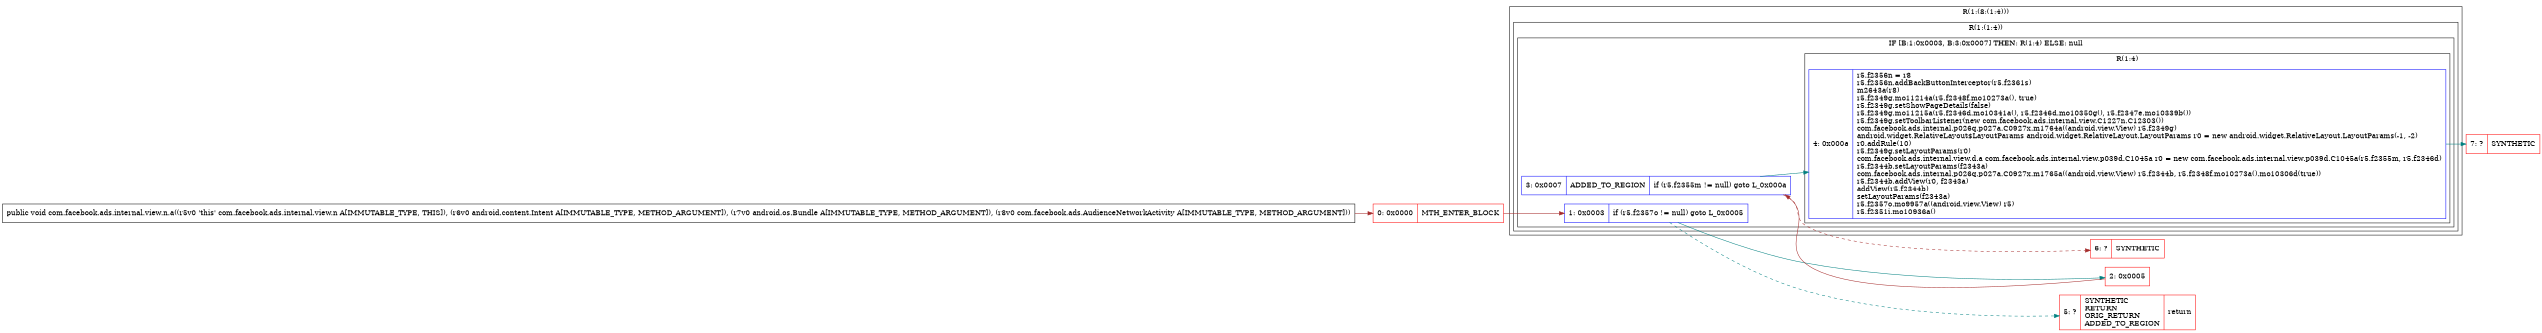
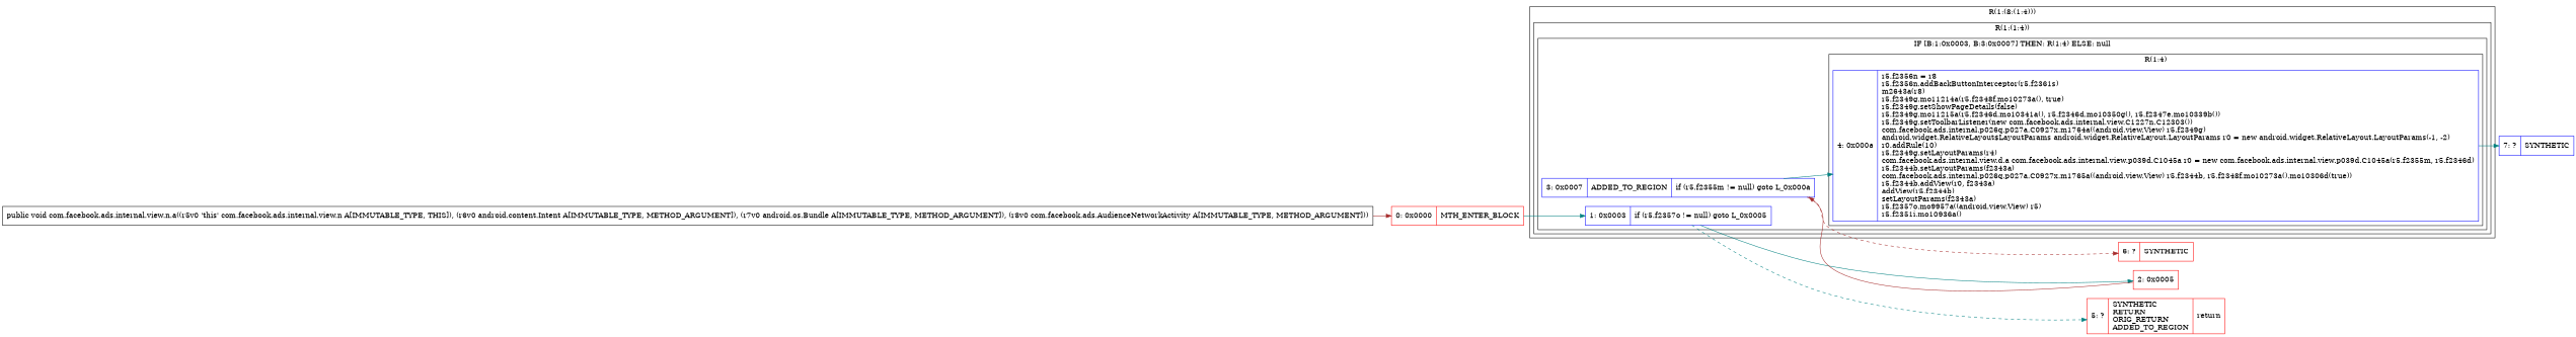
  digraph {
    rankdir=LR
    node [color=red shape=record]
    edge [color=teal]
-   n1 [color=blue label="{4\:\ 0x000a|r5.f2356n = r8\lr5.f2356n.addBackButtonInterceptor(r5.f2361s)\lm2643a(r8)\lr5.f2349g.mo11214a(r5.f2348f.mo10273a(), true)\lr5.f2349g.setShowPageDetails(false)\lr5.f2349g.mo11215a(r5.f2346d.mo10341a(), r5.f2346d.mo10350g(), r5.f2347e.mo10339b())\lr5.f2349g.setToolbarListener(new com.facebook.ads.internal.view.C1227n.C12303())\lcom.facebook.ads.internal.p026q.p027a.C0927x.m1764a((android.view.View) r5.f2349g)\landroid.widget.RelativeLayout$LayoutParams android.widget.RelativeLayout.LayoutParams r0 = new android.widget.RelativeLayout.LayoutParams(\-1, \-2)\lr0.addRule(10)\lr5.f2349g.setLayoutParams(r0)\lcom.facebook.ads.internal.view.d.a com.facebook.ads.internal.view.p039d.C1045a r0 = new com.facebook.ads.internal.view.p039d.C1045a(r5.f2355m, r5.f2346d)\lr5.f2344b.setLayoutParams(f2343a)\lcom.facebook.ads.internal.p026q.p027a.C0927x.m1765a((android.view.View) r5.f2344b, r5.f2348f.mo10273a().mo10306d(true))\lr5.f2344b.addView(r0, f2343a)\laddView(r5.f2344b)\lsetLayoutParams(f2343a)\lr5.f2357o.mo9957a((android.view.View) r5)\lr5.f2351i.mo10936a()\l}"]
+   n1 [color=blue label="{4\:\ 0x000a|r5.f2356n = r8\lr5.f2356n.addBackButtonInterceptor(r5.f2361s)\lm2643a(r8)\lr5.f2349g.mo11214a(r5.f2348f.mo10273a(), true)\lr5.f2349g.setShowPageDetails(false)\lr5.f2349g.mo11215a(r5.f2346d.mo10341a(), r5.f2346d.mo10350g(), r5.f2347e.mo10339b())\lr5.f2349g.setToolbarListener(new com.facebook.ads.internal.view.C1227n.C12303())\lcom.facebook.ads.internal.p026q.p027a.C0927x.m1764a((android.view.View) r5.f2349g)\landroid.widget.RelativeLayout$LayoutParams android.widget.RelativeLayout.LayoutParams r0 = new android.widget.RelativeLayout.LayoutParams(\-1, \-2)\lr0.addRule(10)\lr5.f2349g.setLayoutParams(r4)\lcom.facebook.ads.internal.view.d.a com.facebook.ads.internal.view.p039d.C1045a r0 = new com.facebook.ads.internal.view.p039d.C1045a(r5.f2355m, r5.f2346d)\lr5.f2344b.setLayoutParams(f2343a)\lcom.facebook.ads.internal.p026q.p027a.C0927x.m1765a((android.view.View) r5.f2344b, r5.f2348f.mo10273a().mo10306d(true))\lr5.f2344b.addView(r0, f2343a)\laddView(r5.f2344b)\lsetLayoutParams(f2343a)\lr5.f2357o.mo9957a((android.view.View) r5)\lr5.f2351i.mo10936a()\l}"]
    n2 [color=blue label="{1\:\ 0x0003|if (r5.f2357o != null) goto L_0x0005\l}"]
    n3 [color=blue label="{3\:\ 0x0007|ADDED_TO_REGION\l|if (r5.f2355m != null) goto L_0x000a\l}"]
-   n4 [label="{7\:\ ?|SYNTHETIC\l}"]
+   n4 [color=blue label="{7\:\ ?|SYNTHETIC\l}"]
    n5 [label="{2\:\ 0x0005}"]
    n6 [label="{5\:\ ?|SYNTHETIC\lRETURN\lORIG_RETURN\lADDED_TO_REGION\l|return\l}"]
    n7 [label="{6\:\ ?|SYNTHETIC\l}"]
    n8 [label="{0\:\ 0x0000|MTH_ENTER_BLOCK\l}"]
    n9 [label="{public void com.facebook.ads.internal.view.n.a((r5v0 'this' com.facebook.ads.internal.view.n A[IMMUTABLE_TYPE, THIS]), (r6v0 android.content.Intent A[IMMUTABLE_TYPE, METHOD_ARGUMENT]), (r7v0 android.os.Bundle A[IMMUTABLE_TYPE, METHOD_ARGUMENT]), (r8v0 com.facebook.ads.AudienceNetworkActivity A[IMMUTABLE_TYPE, METHOD_ARGUMENT])) }" color=""]
    subgraph cluster_1 {
      label="R(1:(8:(1:4)))"
      subgraph cluster_2 {
        label="R(1:(1:4))"
        subgraph cluster_3 {
          label="IF [B:1:0x0003, B:3:0x0007] THEN: R(1:4) ELSE: null"
          n2
          n3
          subgraph cluster_4 {
            label="R(1:4)"
            n1
          }
        }
      }
    }
    n1 -> n4
    n2 -> n5
    n2 -> n6 [style=dashed]
    n3 -> n1
    n3 -> n7 [color=brown style=dashed]
    n5 -> n3 [color=brown]
-   n8 -> n2 [color=brown]
+   n8 -> n2
    n9 -> n8 [color=brown]
  }
